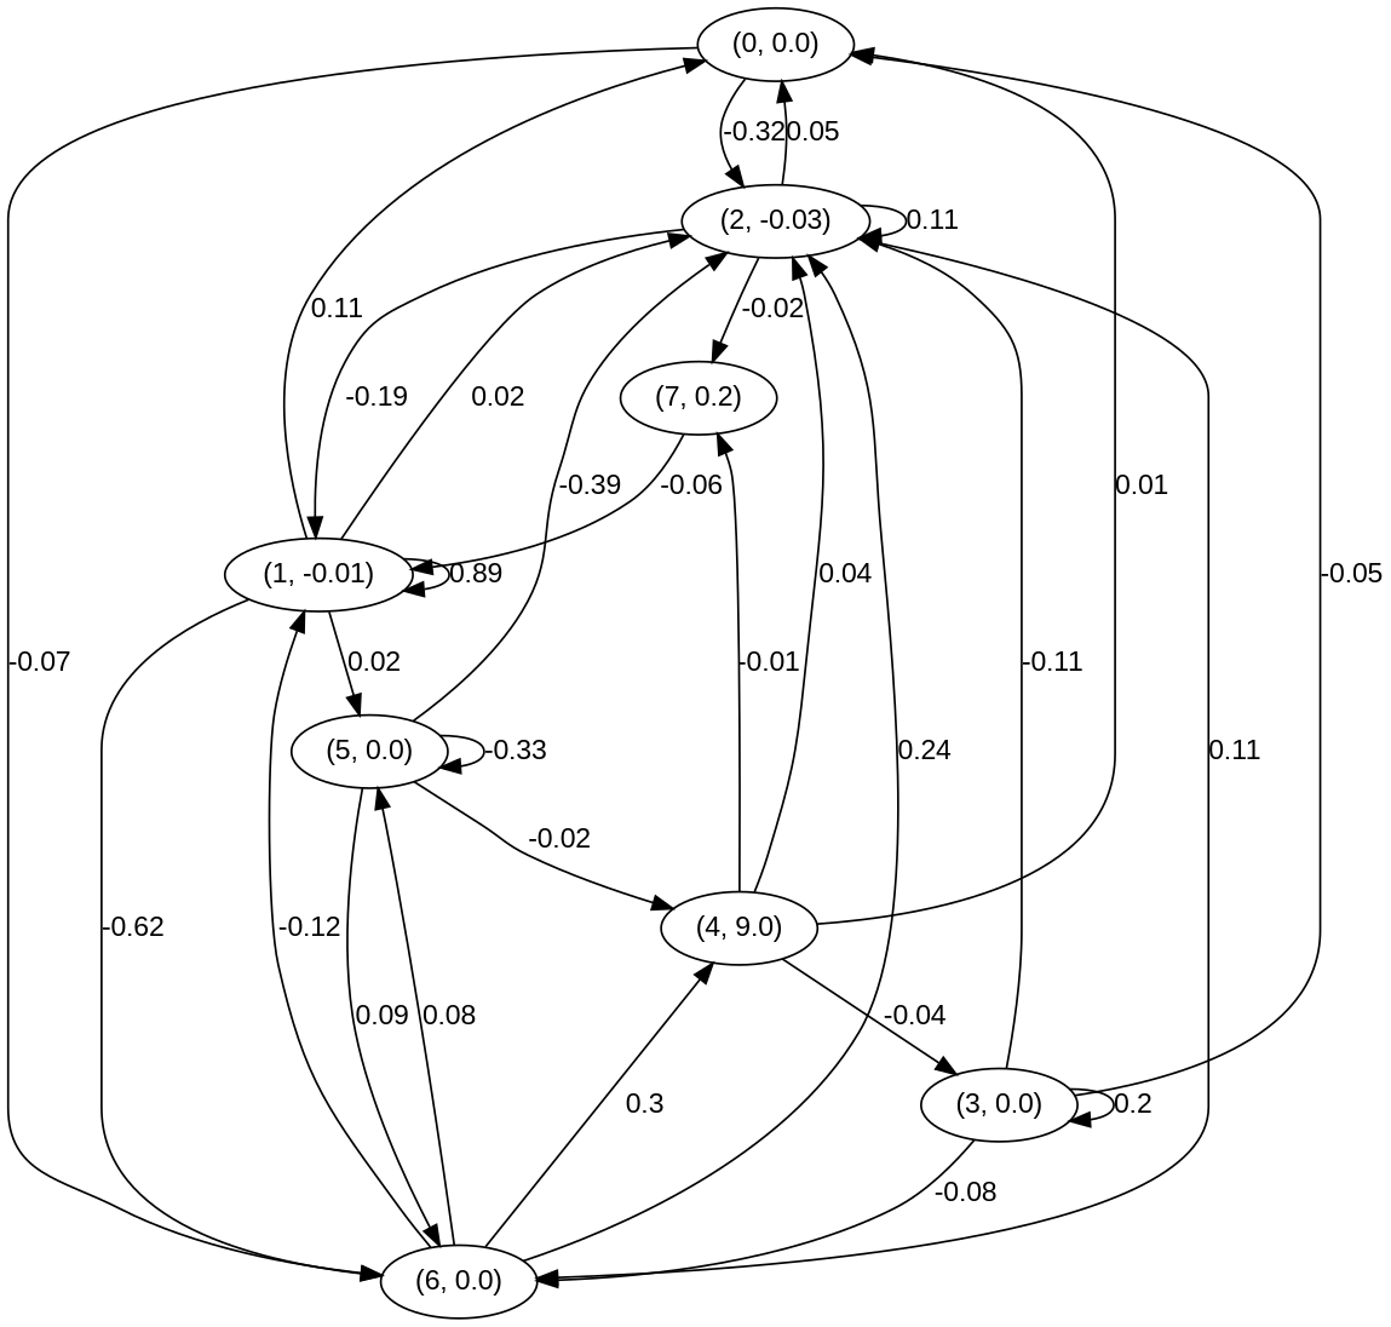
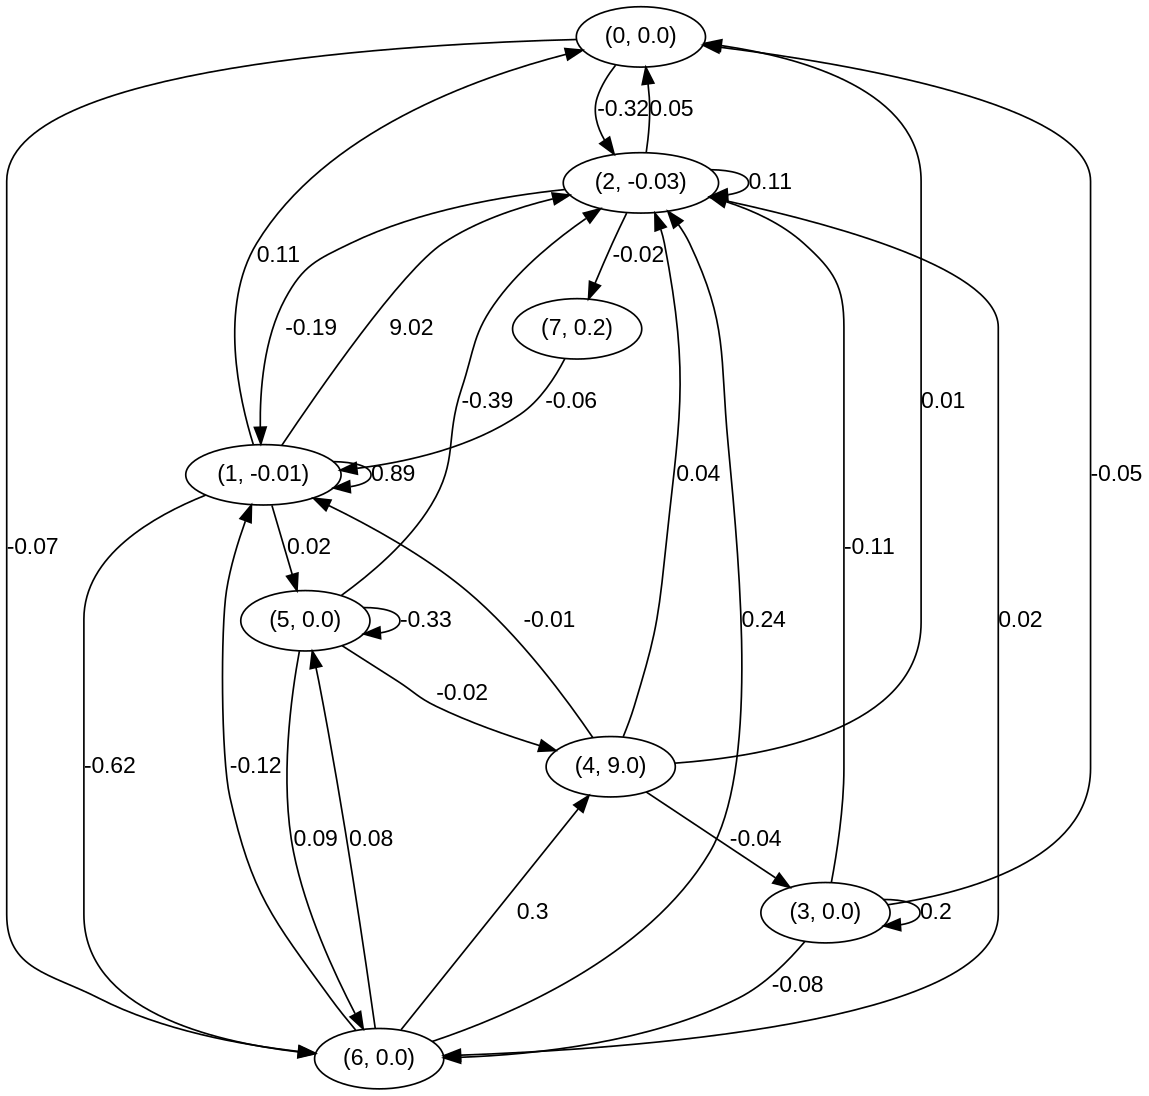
  digraph {
    fontname="Liberation Sans"
    node [fontname="Liberation Sans"]
    edge [fontname="Liberation Sans"]
    n1 [label="(0, 0.0)"]
    n2 [label="(2, -0.03)"]
    n3 [label="(6, 0.0)"]
    n4 [label="(1, -0.01)"]
    n5 [label="(7, 0.2)"]
    n6 [label="(5, 0.0)"]
    n7 [label="(4, 9.0)"]
    n8 [label="(3, 0.0)"]
    n1 -> n2 [label=-0.32]
    n1 -> n3 [label=-0.07]
    n2 -> n1 [label=0.05]
    n2 -> n2 [label=0.11]
-   n2 -> n3 [label=0.11]
+   n2 -> n3 [label=0.02]
    n2 -> n4 [label=-0.19]
    n2 -> n5 [label=-0.02]
    n3 -> n2 [label=0.24]
    n3 -> n4 [label=-0.12]
    n3 -> n6 [label=0.08]
    n3 -> n7 [label=0.3]
    n4 -> n1 [label=0.11]
-   n4 -> n2 [label=0.02]
+   n4 -> n2 [label=9.02]
    n4 -> n3 [label=-0.62]
    n4 -> n4 [label=0.89]
    n4 -> n6 [label=0.02]
    n5 -> n4 [label=-0.06]
    n6 -> n2 [label=-0.39]
    n6 -> n3 [label=0.09]
    n6 -> n6 [label=-0.33]
    n6 -> n7 [label=-0.02]
    n7 -> n1 [label=0.01]
    n7 -> n2 [label=0.04]
-   n7 -> n5 [label=-0.01]
+   n7 -> n4 [label=-0.01]
    n7 -> n8 [label=-0.04]
    n8 -> n1 [label=-0.05]
    n8 -> n2 [label=-0.11]
    n8 -> n3 [label=-0.08]
    n8 -> n8 [label=0.2]
  }
